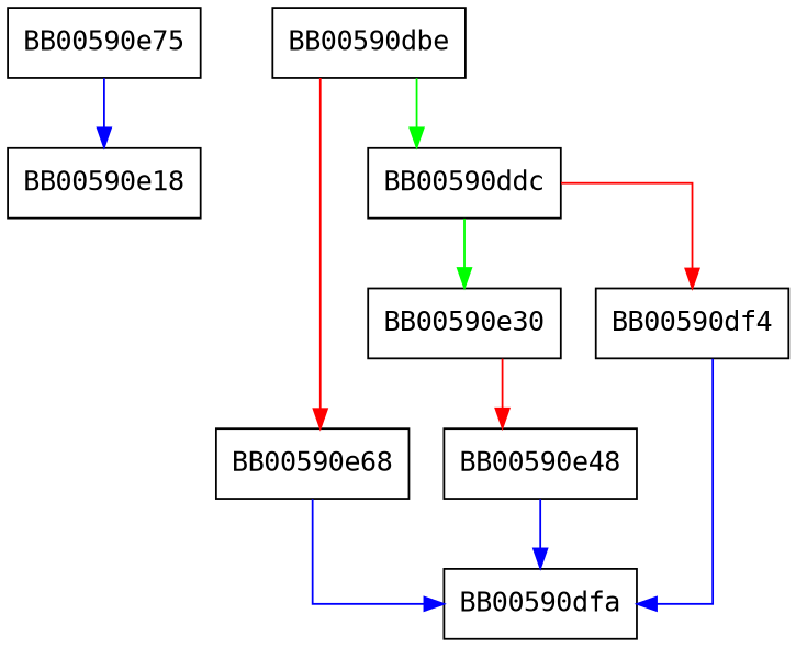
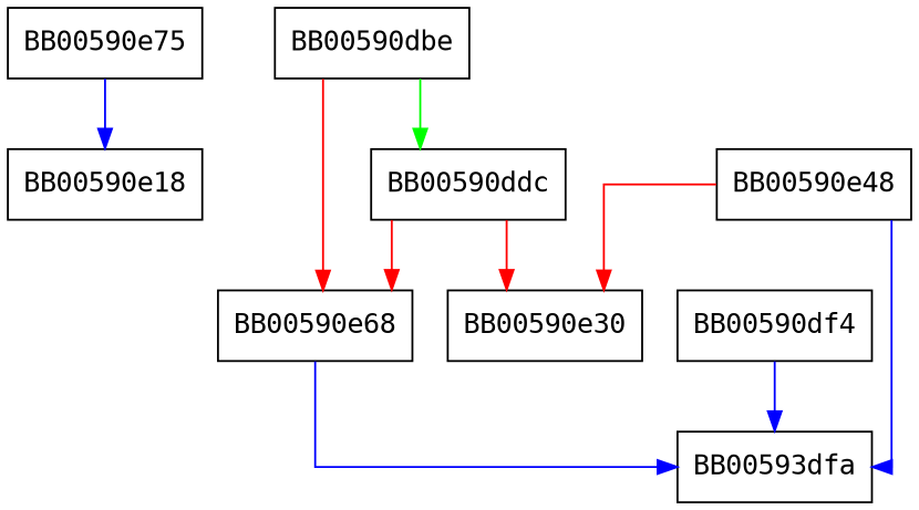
  digraph {
    fontname="DejaVu Sans Mono"
    splines=ortho
    node [fontname="DejaVu Sans Mono" shape=box]
    edge [color=blue fontname="DejaVu Sans Mono"]
    BB00590e75
    BB00590e18
    BB00590dbe
    BB00590e68
    BB00590ddc
-   BB00590dfa
+   BB00590dfa [label=BB00593dfa]
    BB00590e30
    BB00590df4
    BB00590e48
    BB00590e75 -> BB00590e18
    BB00590dbe -> BB00590e68 [color=red]
    BB00590dbe -> BB00590ddc [color=green]
    BB00590e68 -> BB00590dfa
-   BB00590ddc -> BB00590e30 [color=green]
-   BB00590ddc -> BB00590df4 [color=red]
-   BB00590e30 -> BB00590e48 [color=red]
+   BB00590ddc -> BB00590e30 [color=red]
+   BB00590ddc -> BB00590e68 [color=red]
+   BB00590e48 -> BB00590e30 [color=red]
    BB00590df4 -> BB00590dfa
    BB00590e48 -> BB00590dfa
  }
